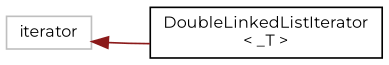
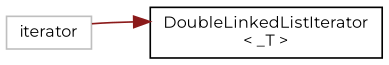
  digraph {
    rankdir=LR
    fontname=Montserrat
    node [fillcolor=white fontname=Montserrat fontsize=10 shape=record style=filled]
    n1 [color=grey75 height=0.2 label=iterator width=0.4]
    n2 [color=black height=0.2 label="DoubleLinkedListIterator\l\< _T \>" width=0.4]
-   n1 -> n2 [color=firebrick4 dir=back fontname=Montserrat fontsize=10 labelfontname=Helvetica labelfontsize=10 style=solid]
+   n2 -> n1 [color=firebrick4 dir=back fontname=Montserrat fontsize=10 labelfontname=Helvetica labelfontsize=10 style=solid]
  }
